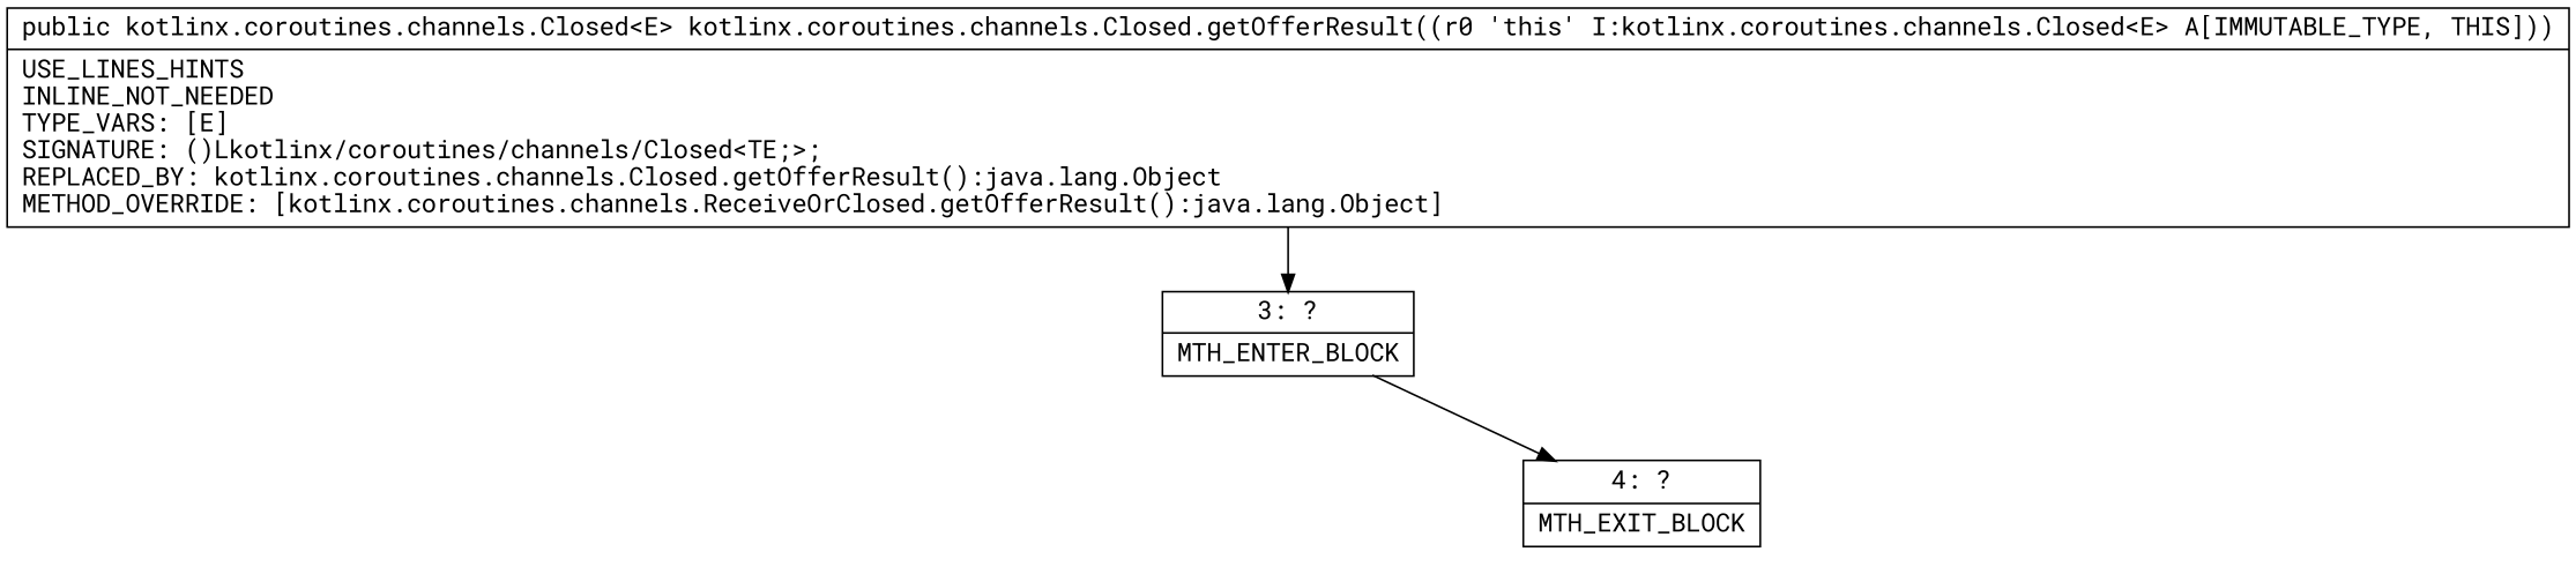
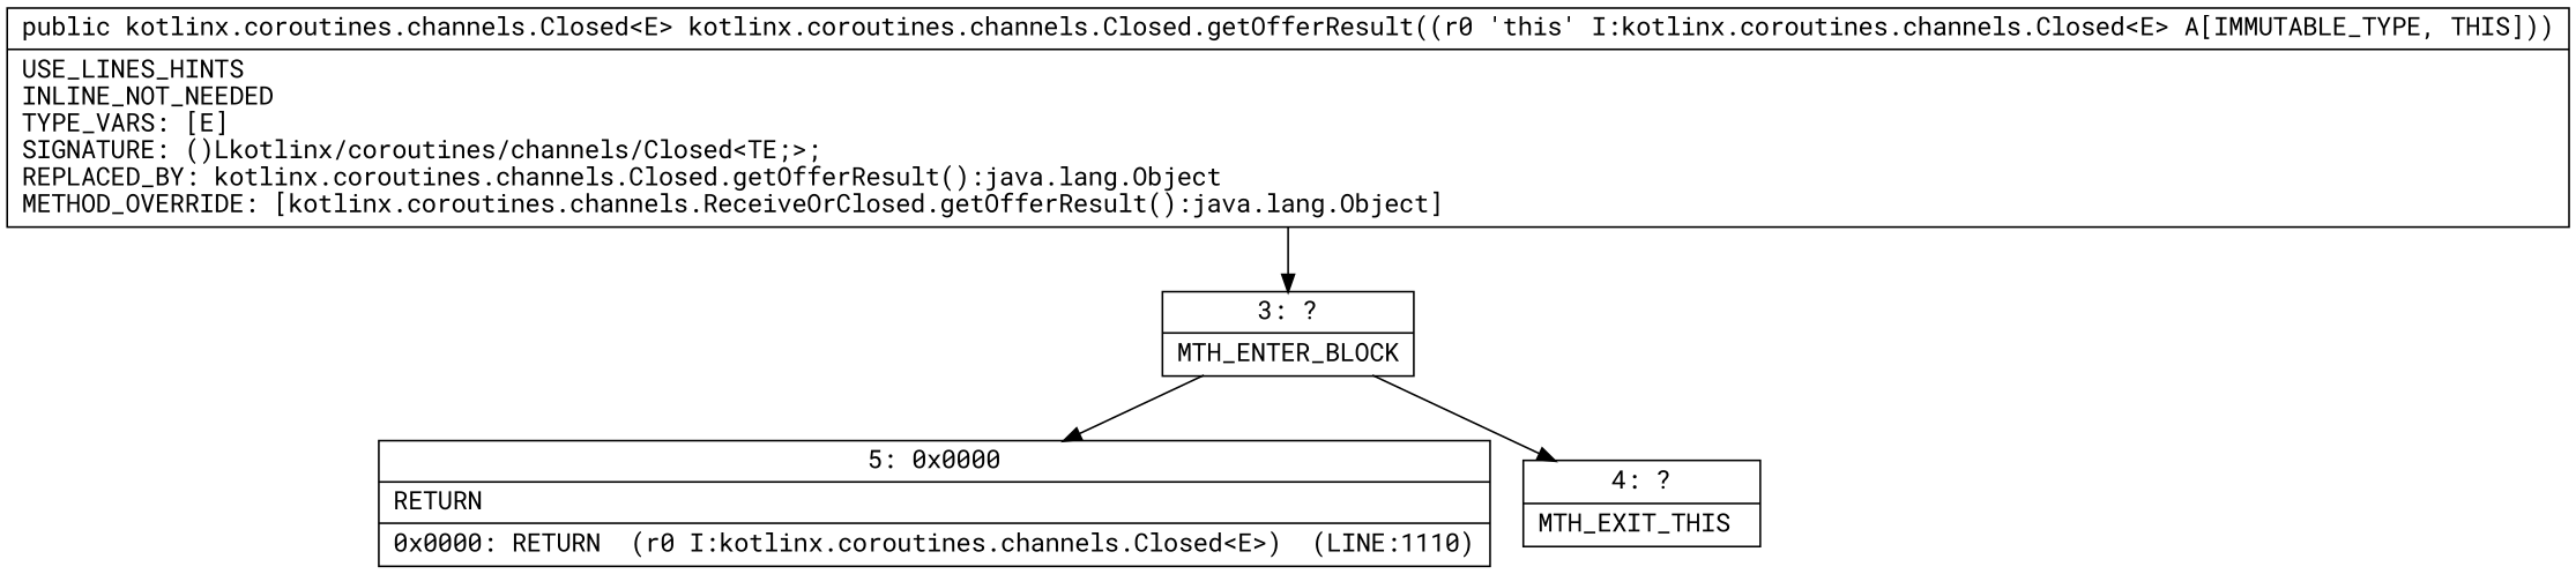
  digraph {
    fontname="Roboto Mono"
    node [fontname="Roboto Mono" shape=record]
    edge [fontname="Roboto Mono"]
    n1 [label="{3\:\ ?|MTH_ENTER_BLOCK\l}"]
-   n3 [label="{4\:\ ?|MTH_EXIT_BLOCK\l}"]
+   n2 [label="{5\:\ 0x0000|RETURN\l|0x0000: RETURN  (r0 I:kotlinx.coroutines.channels.Closed\<E\>)  (LINE:1110)\l}"]
+   n3 [label="{4\:\ ?|MTH_EXIT_THIS\l}"]
    n4 [label="{public kotlinx.coroutines.channels.Closed\<E\> kotlinx.coroutines.channels.Closed.getOfferResult((r0 'this' I:kotlinx.coroutines.channels.Closed\<E\> A[IMMUTABLE_TYPE, THIS]))  | USE_LINES_HINTS\lINLINE_NOT_NEEDED\lTYPE_VARS: [E]\lSIGNATURE: ()Lkotlinx\/coroutines\/channels\/Closed\<TE;\>;\lREPLACED_BY: kotlinx.coroutines.channels.Closed.getOfferResult():java.lang.Object\lMETHOD_OVERRIDE: [kotlinx.coroutines.channels.ReceiveOrClosed.getOfferResult():java.lang.Object]\l}"]
+   n1 -> n2
    n1 -> n3
    n4 -> n1
  }
